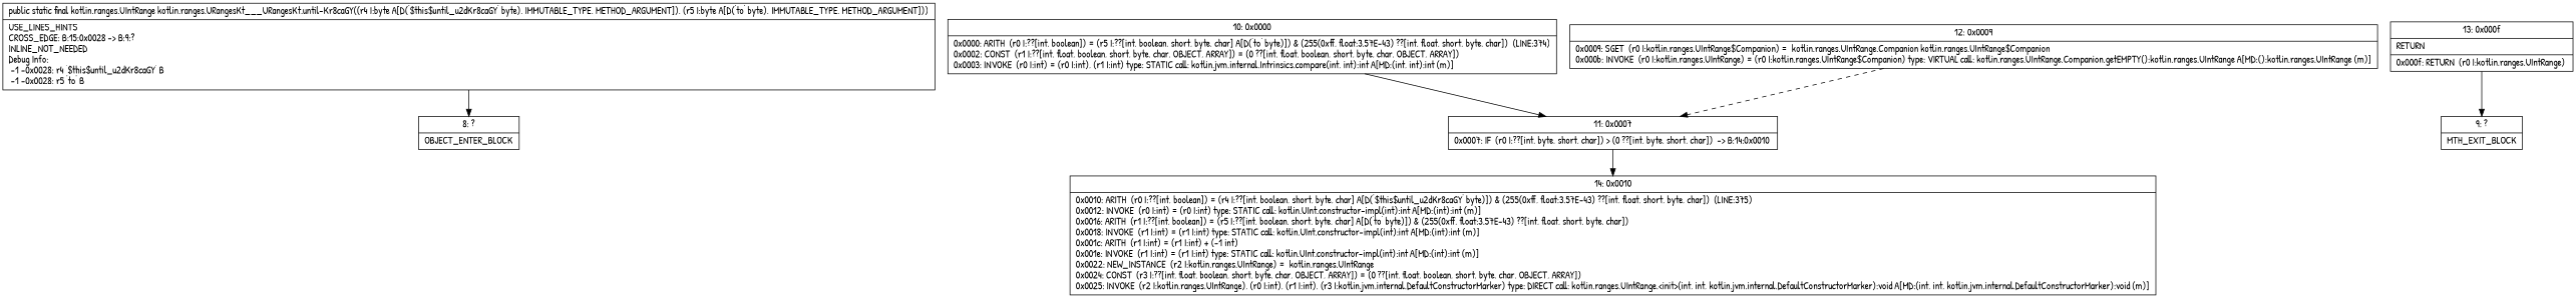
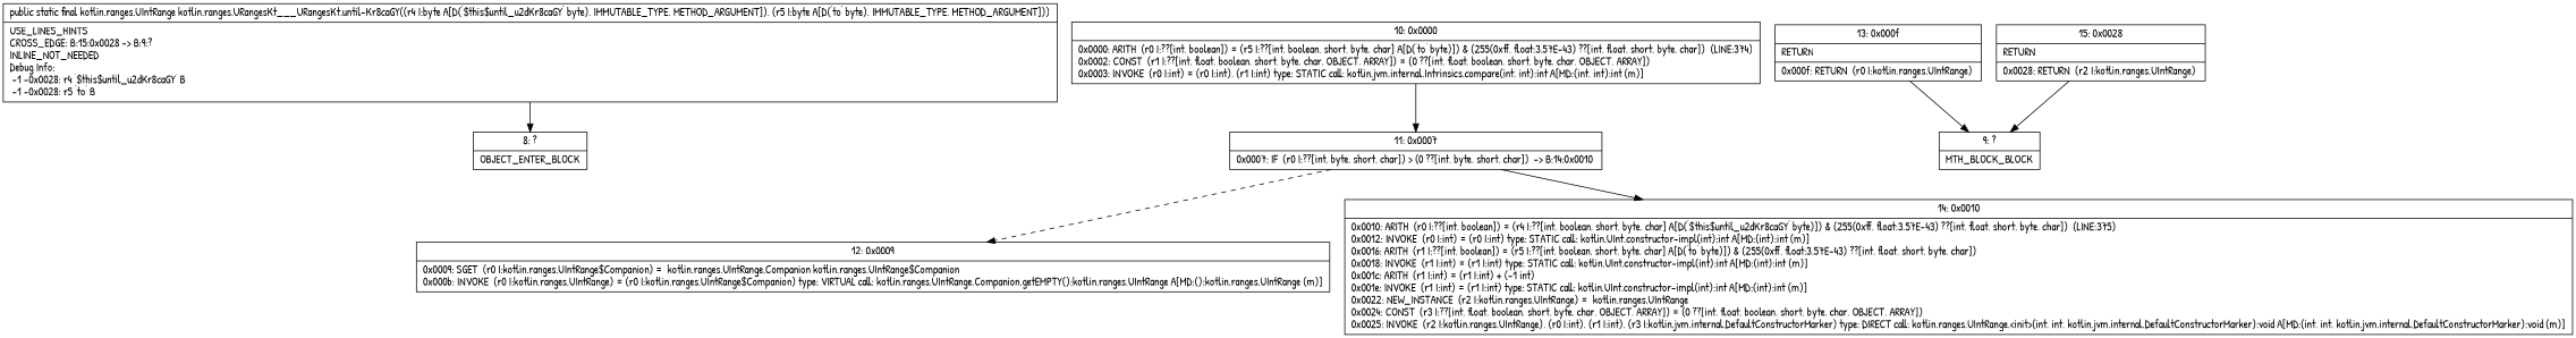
  digraph {
    fontname="Patrick Hand"
    node [fontname="Patrick Hand" shape=record]
    edge [fontname="Patrick Hand"]
    n1 [label="{8\:\ ?|OBJECT_ENTER_BLOCK\l}"]
    n2 [label="{10\:\ 0x0000|0x0000: ARITH  (r0 I:??[int, boolean]) = (r5 I:??[int, boolean, short, byte, char] A[D('to' byte)]) & (255(0xff, float:3.57E\-43) ??[int, float, short, byte, char])  (LINE:374)\l0x0002: CONST  (r1 I:??[int, float, boolean, short, byte, char, OBJECT, ARRAY]) = (0 ??[int, float, boolean, short, byte, char, OBJECT, ARRAY]) \l0x0003: INVOKE  (r0 I:int) = (r0 I:int), (r1 I:int) type: STATIC call: kotlin.jvm.internal.Intrinsics.compare(int, int):int A[MD:(int, int):int (m)]\l}"]
    n3 [label="{11\:\ 0x0007|0x0007: IF  (r0 I:??[int, byte, short, char]) \> (0 ??[int, byte, short, char])  \-\> B:14:0x0010 \l}"]
    n4 [label="{12\:\ 0x0009|0x0009: SGET  (r0 I:kotlin.ranges.UIntRange$Companion) =  kotlin.ranges.UIntRange.Companion kotlin.ranges.UIntRange$Companion \l0x000b: INVOKE  (r0 I:kotlin.ranges.UIntRange) = (r0 I:kotlin.ranges.UIntRange$Companion) type: VIRTUAL call: kotlin.ranges.UIntRange.Companion.getEMPTY():kotlin.ranges.UIntRange A[MD:():kotlin.ranges.UIntRange (m)]\l}"]
    n5 [label="{14\:\ 0x0010|0x0010: ARITH  (r0 I:??[int, boolean]) = (r4 I:??[int, boolean, short, byte, char] A[D('$this$until_u2dKr8caGY' byte)]) & (255(0xff, float:3.57E\-43) ??[int, float, short, byte, char])  (LINE:375)\l0x0012: INVOKE  (r0 I:int) = (r0 I:int) type: STATIC call: kotlin.UInt.constructor\-impl(int):int A[MD:(int):int (m)]\l0x0016: ARITH  (r1 I:??[int, boolean]) = (r5 I:??[int, boolean, short, byte, char] A[D('to' byte)]) & (255(0xff, float:3.57E\-43) ??[int, float, short, byte, char]) \l0x0018: INVOKE  (r1 I:int) = (r1 I:int) type: STATIC call: kotlin.UInt.constructor\-impl(int):int A[MD:(int):int (m)]\l0x001c: ARITH  (r1 I:int) = (r1 I:int) + (\-1 int) \l0x001e: INVOKE  (r1 I:int) = (r1 I:int) type: STATIC call: kotlin.UInt.constructor\-impl(int):int A[MD:(int):int (m)]\l0x0022: NEW_INSTANCE  (r2 I:kotlin.ranges.UIntRange) =  kotlin.ranges.UIntRange \l0x0024: CONST  (r3 I:??[int, float, boolean, short, byte, char, OBJECT, ARRAY]) = (0 ??[int, float, boolean, short, byte, char, OBJECT, ARRAY]) \l0x0025: INVOKE  (r2 I:kotlin.ranges.UIntRange), (r0 I:int), (r1 I:int), (r3 I:kotlin.jvm.internal.DefaultConstructorMarker) type: DIRECT call: kotlin.ranges.UIntRange.\<init\>(int, int, kotlin.jvm.internal.DefaultConstructorMarker):void A[MD:(int, int, kotlin.jvm.internal.DefaultConstructorMarker):void (m)]\l}"]
    n6 [label="{13\:\ 0x000f|RETURN\l|0x000f: RETURN  (r0 I:kotlin.ranges.UIntRange) \l}"]
-   n7 [label="{9\:\ ?|MTH_EXIT_BLOCK\l}"]
+   n7 [label="{9\:\ ?|MTH_BLOCK_BLOCK\l}"]
+   n8 [label="{15\:\ 0x0028|RETURN\l|0x0028: RETURN  (r2 I:kotlin.ranges.UIntRange) \l}"]
    n9 [label="{public static final kotlin.ranges.UIntRange kotlin.ranges.URangesKt___URangesKt.until\-Kr8caGY((r4 I:byte A[D('$this$until_u2dKr8caGY' byte), IMMUTABLE_TYPE, METHOD_ARGUMENT]), (r5 I:byte A[D('to' byte), IMMUTABLE_TYPE, METHOD_ARGUMENT]))  | USE_LINES_HINTS\lCROSS_EDGE: B:15:0x0028 \-\> B:9:?\lINLINE_NOT_NEEDED\lDebug Info:\l  \-1 \-0x0028: r4 '$this$until_u2dKr8caGY' B\l  \-1 \-0x0028: r5 'to' B\l}"]
    n2 -> n3
-   n4 -> n3 [style=dashed]
+   n3 -> n4 [style=dashed]
    n3 -> n5
    n6 -> n7
+   n8 -> n7
    n9 -> n1
  }
